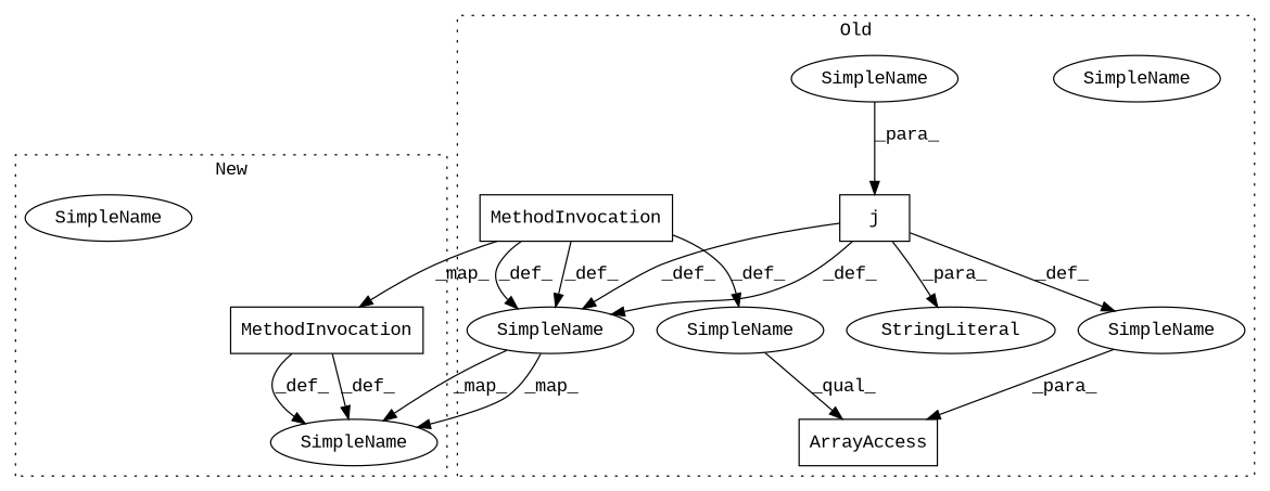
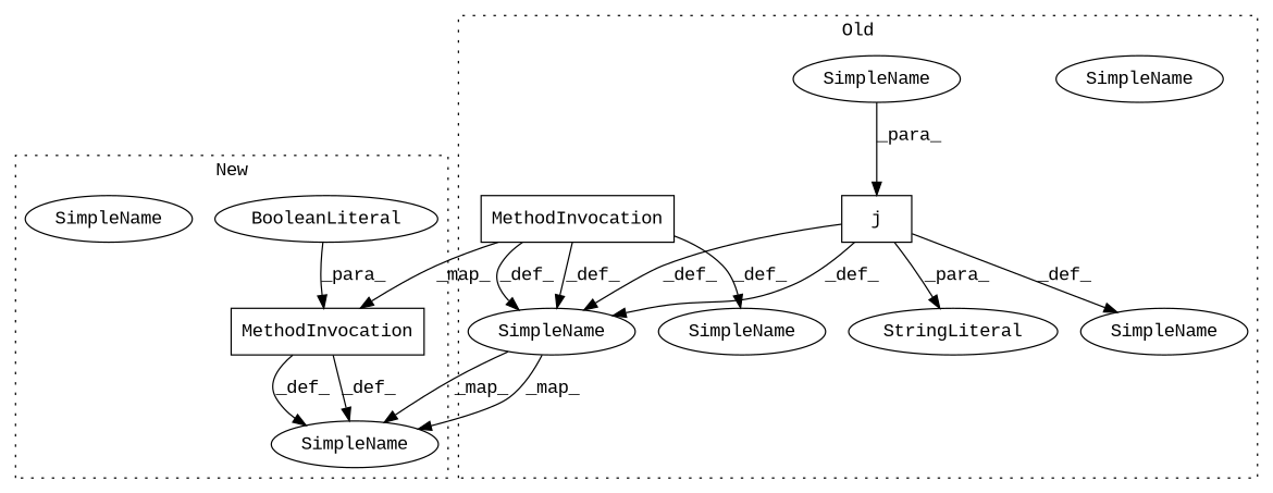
  digraph {
    fontname="Liberation Mono"
    node [a=42 fontname="Liberation Mono" l=11 shape=ellipse]
    edge [fontname="Liberation Mono"]
-   n1 [a=2 l="20,2" label=ArrayAccess s="1705,1758" shape=box]
    n2 [a=32 l="10,1" label=MethodInvocation s="1705,1718" shape=box]
    n3 [label=SimpleName s=1688]
    n4 [label=SimpleName l=""]
    n5 [l=4 label=SimpleName s=1725]
    n6 [label=SimpleName l=""]
    n7 [label=SimpleName s=1688]
    n8 [a=45 l=16 label=StringLiteral s=1742]
    n9 [a=106 l=33 label=j s=1725 shape=box]
+   n10 [a=9 l=4 label=BooleanLiteral s=1734]
    n11 [a=32 l="10,1" label=MethodInvocation s="1720,1738" shape=box]
    n12 [label=SimpleName s=1703]
    n13 [label=SimpleName s=1703]
    subgraph cluster_1 {
      label=Old
      style=dotted
-     n1
      n2
      n3
      n4
      n5
      n6
      n7
      n8
      n9
    }
    subgraph cluster_2 {
      label=New
      style=dotted
+     n10
      n11
      n12
      n13
    }
    n2 -> n4 [label=_def_]
    n2 -> n7 [label=_def_]
    n2 -> n7 [label=_def_]
    n2 -> n11 [label=_map_]
-   n4 -> n1 [label=_qual_]
    n5 -> n9 [label=_para_]
-   n6 -> n1 [label=_para_]
    n7 -> n13 [label=_map_]
    n7 -> n13 [label=_map_]
    n9 -> n6 [label=_def_]
    n9 -> n7 [label=_def_]
    n9 -> n7 [label=_def_]
    n9 -> n8 [label=_para_]
+   n10 -> n11 [label=_para_]
    n11 -> n13 [label=_def_]
    n11 -> n13 [label=_def_]
  }
